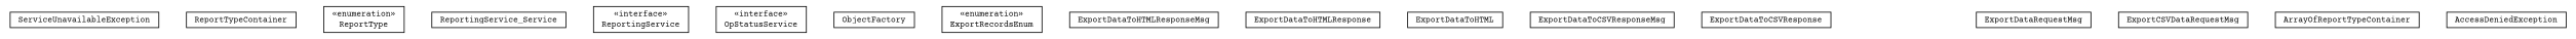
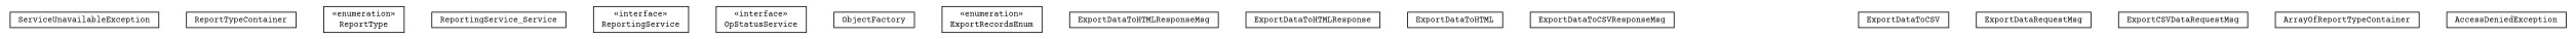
  digraph {
    nodesep=0.25
    ranksep=0.5
    fontname="Courier Prime"
    node [fontcolor=black fontname="Courier Prime" fontsize=10.0 shape=plaintext]
    n1 [label=<<table title="org.miloss.fgsms.services.interfaces.reportingservice.ServiceUnavailableException" border="0" cellborder="1" cellspacing="0" cellpadding="2" port="p" href="./ServiceUnavailableException.html"> 		<tr><td><table border="0" cellspacing="0" cellpadding="1"> <tr><td align="center" balign="center"> ServiceUnavailableException </td></tr> 		</table></td></tr> 		</table>>]
    n2 [label=<<table title="org.miloss.fgsms.services.interfaces.reportingservice.ReportTypeContainer" border="0" cellborder="1" cellspacing="0" cellpadding="2" port="p" href="./ReportTypeContainer.html"> 		<tr><td><table border="0" cellspacing="0" cellpadding="1"> <tr><td align="center" balign="center"> ReportTypeContainer </td></tr> 		</table></td></tr> 		</table>>]
    n3 [label=<<table title="org.miloss.fgsms.services.interfaces.reportingservice.ReportType" border="0" cellborder="1" cellspacing="0" cellpadding="2" port="p" href="./ReportType.html"> 		<tr><td><table border="0" cellspacing="0" cellpadding="1"> <tr><td align="center" balign="center"> &#171;enumeration&#187; </td></tr> <tr><td align="center" balign="center"> ReportType </td></tr> 		</table></td></tr> 		</table>>]
    n4 [label=<<table title="org.miloss.fgsms.services.interfaces.reportingservice.ReportingService_Service" border="0" cellborder="1" cellspacing="0" cellpadding="2" port="p" href="./ReportingService_Service.html"> 		<tr><td><table border="0" cellspacing="0" cellpadding="1"> <tr><td align="center" balign="center"> ReportingService_Service </td></tr> 		</table></td></tr> 		</table>>]
    n5 [label=<<table title="org.miloss.fgsms.services.interfaces.reportingservice.ReportingService" border="0" cellborder="1" cellspacing="0" cellpadding="2" port="p" href="./ReportingService.html"> 		<tr><td><table border="0" cellspacing="0" cellpadding="1"> <tr><td align="center" balign="center"> &#171;interface&#187; </td></tr> <tr><td align="center" balign="center"> ReportingService </td></tr> 		</table></td></tr> 		</table>>]
    n6 [label=<<table title="org.miloss.fgsms.services.interfaces.reportingservice.OpStatusService" border="0" cellborder="1" cellspacing="0" cellpadding="2" port="p" href="./OpStatusService.html"> 		<tr><td><table border="0" cellspacing="0" cellpadding="1"> <tr><td align="center" balign="center"> &#171;interface&#187; </td></tr> <tr><td align="center" balign="center"> OpStatusService </td></tr> 		</table></td></tr> 		</table>>]
    n7 [label=<<table title="org.miloss.fgsms.services.interfaces.reportingservice.ObjectFactory" border="0" cellborder="1" cellspacing="0" cellpadding="2" port="p" href="./ObjectFactory.html"> 		<tr><td><table border="0" cellspacing="0" cellpadding="1"> <tr><td align="center" balign="center"> ObjectFactory </td></tr> 		</table></td></tr> 		</table>>]
    n8 [label=<<table title="org.miloss.fgsms.services.interfaces.reportingservice.ExportRecordsEnum" border="0" cellborder="1" cellspacing="0" cellpadding="2" port="p" href="./ExportRecordsEnum.html"> 		<tr><td><table border="0" cellspacing="0" cellpadding="1"> <tr><td align="center" balign="center"> &#171;enumeration&#187; </td></tr> <tr><td align="center" balign="center"> ExportRecordsEnum </td></tr> 		</table></td></tr> 		</table>>]
    n9 [label=<<table title="org.miloss.fgsms.services.interfaces.reportingservice.ExportDataToHTMLResponseMsg" border="0" cellborder="1" cellspacing="0" cellpadding="2" port="p" href="./ExportDataToHTMLResponseMsg.html"> 		<tr><td><table border="0" cellspacing="0" cellpadding="1"> <tr><td align="center" balign="center"> ExportDataToHTMLResponseMsg </td></tr> 		</table></td></tr> 		</table>>]
    n10 [label=<<table title="org.miloss.fgsms.services.interfaces.reportingservice.ExportDataToHTMLResponse" border="0" cellborder="1" cellspacing="0" cellpadding="2" port="p" href="./ExportDataToHTMLResponse.html"> 		<tr><td><table border="0" cellspacing="0" cellpadding="1"> <tr><td align="center" balign="center"> ExportDataToHTMLResponse </td></tr> 		</table></td></tr> 		</table>>]
    n11 [label=<<table title="org.miloss.fgsms.services.interfaces.reportingservice.ExportDataToHTML" border="0" cellborder="1" cellspacing="0" cellpadding="2" port="p" href="./ExportDataToHTML.html"> 		<tr><td><table border="0" cellspacing="0" cellpadding="1"> <tr><td align="center" balign="center"> ExportDataToHTML </td></tr> 		</table></td></tr> 		</table>>]
    n12 [label=<<table title="org.miloss.fgsms.services.interfaces.reportingservice.ExportDataToCSVResponseMsg" border="0" cellborder="1" cellspacing="0" cellpadding="2" port="p" href="./ExportDataToCSVResponseMsg.html"> 		<tr><td><table border="0" cellspacing="0" cellpadding="1"> <tr><td align="center" balign="center"> ExportDataToCSVResponseMsg </td></tr> 		</table></td></tr> 		</table>>]
-   n13 [label=<<table title="org.miloss.fgsms.services.interfaces.reportingservice.ExportDataToCSVResponse" border="0" cellborder="1" cellspacing="0" cellpadding="2" port="p" href="./ExportDataToCSVResponse.html"> 		<tr><td><table border="0" cellspacing="0" cellpadding="1"> <tr><td align="center" balign="center"> ExportDataToCSVResponse </td></tr> 		</table></td></tr> 		</table>>]
+   n14 [label=<<table title="org.miloss.fgsms.services.interfaces.reportingservice.ExportDataToCSV" border="0" cellborder="1" cellspacing="0" cellpadding="2" port="p" href="./ExportDataToCSV.html"> 		<tr><td><table border="0" cellspacing="0" cellpadding="1"> <tr><td align="center" balign="center"> ExportDataToCSV </td></tr> 		</table></td></tr> 		</table>>]
    n15 [label=<<table title="org.miloss.fgsms.services.interfaces.reportingservice.ExportDataRequestMsg" border="0" cellborder="1" cellspacing="0" cellpadding="2" port="p" href="./ExportDataRequestMsg.html"> 		<tr><td><table border="0" cellspacing="0" cellpadding="1"> <tr><td align="center" balign="center"> ExportDataRequestMsg </td></tr> 		</table></td></tr> 		</table>>]
    n16 [label=<<table title="org.miloss.fgsms.services.interfaces.reportingservice.ExportCSVDataRequestMsg" border="0" cellborder="1" cellspacing="0" cellpadding="2" port="p" href="./ExportCSVDataRequestMsg.html"> 		<tr><td><table border="0" cellspacing="0" cellpadding="1"> <tr><td align="center" balign="center"> ExportCSVDataRequestMsg </td></tr> 		</table></td></tr> 		</table>>]
    n17 [label=<<table title="org.miloss.fgsms.services.interfaces.reportingservice.ArrayOfReportTypeContainer" border="0" cellborder="1" cellspacing="0" cellpadding="2" port="p" href="./ArrayOfReportTypeContainer.html"> 		<tr><td><table border="0" cellspacing="0" cellpadding="1"> <tr><td align="center" balign="center"> ArrayOfReportTypeContainer </td></tr> 		</table></td></tr> 		</table>>]
    n18 [label=<<table title="org.miloss.fgsms.services.interfaces.reportingservice.AccessDeniedException" border="0" cellborder="1" cellspacing="0" cellpadding="2" port="p" href="./AccessDeniedException.html"> 		<tr><td><table border="0" cellspacing="0" cellpadding="1"> <tr><td align="center" balign="center"> AccessDeniedException </td></tr> 		</table></td></tr> 		</table>>]
  }
